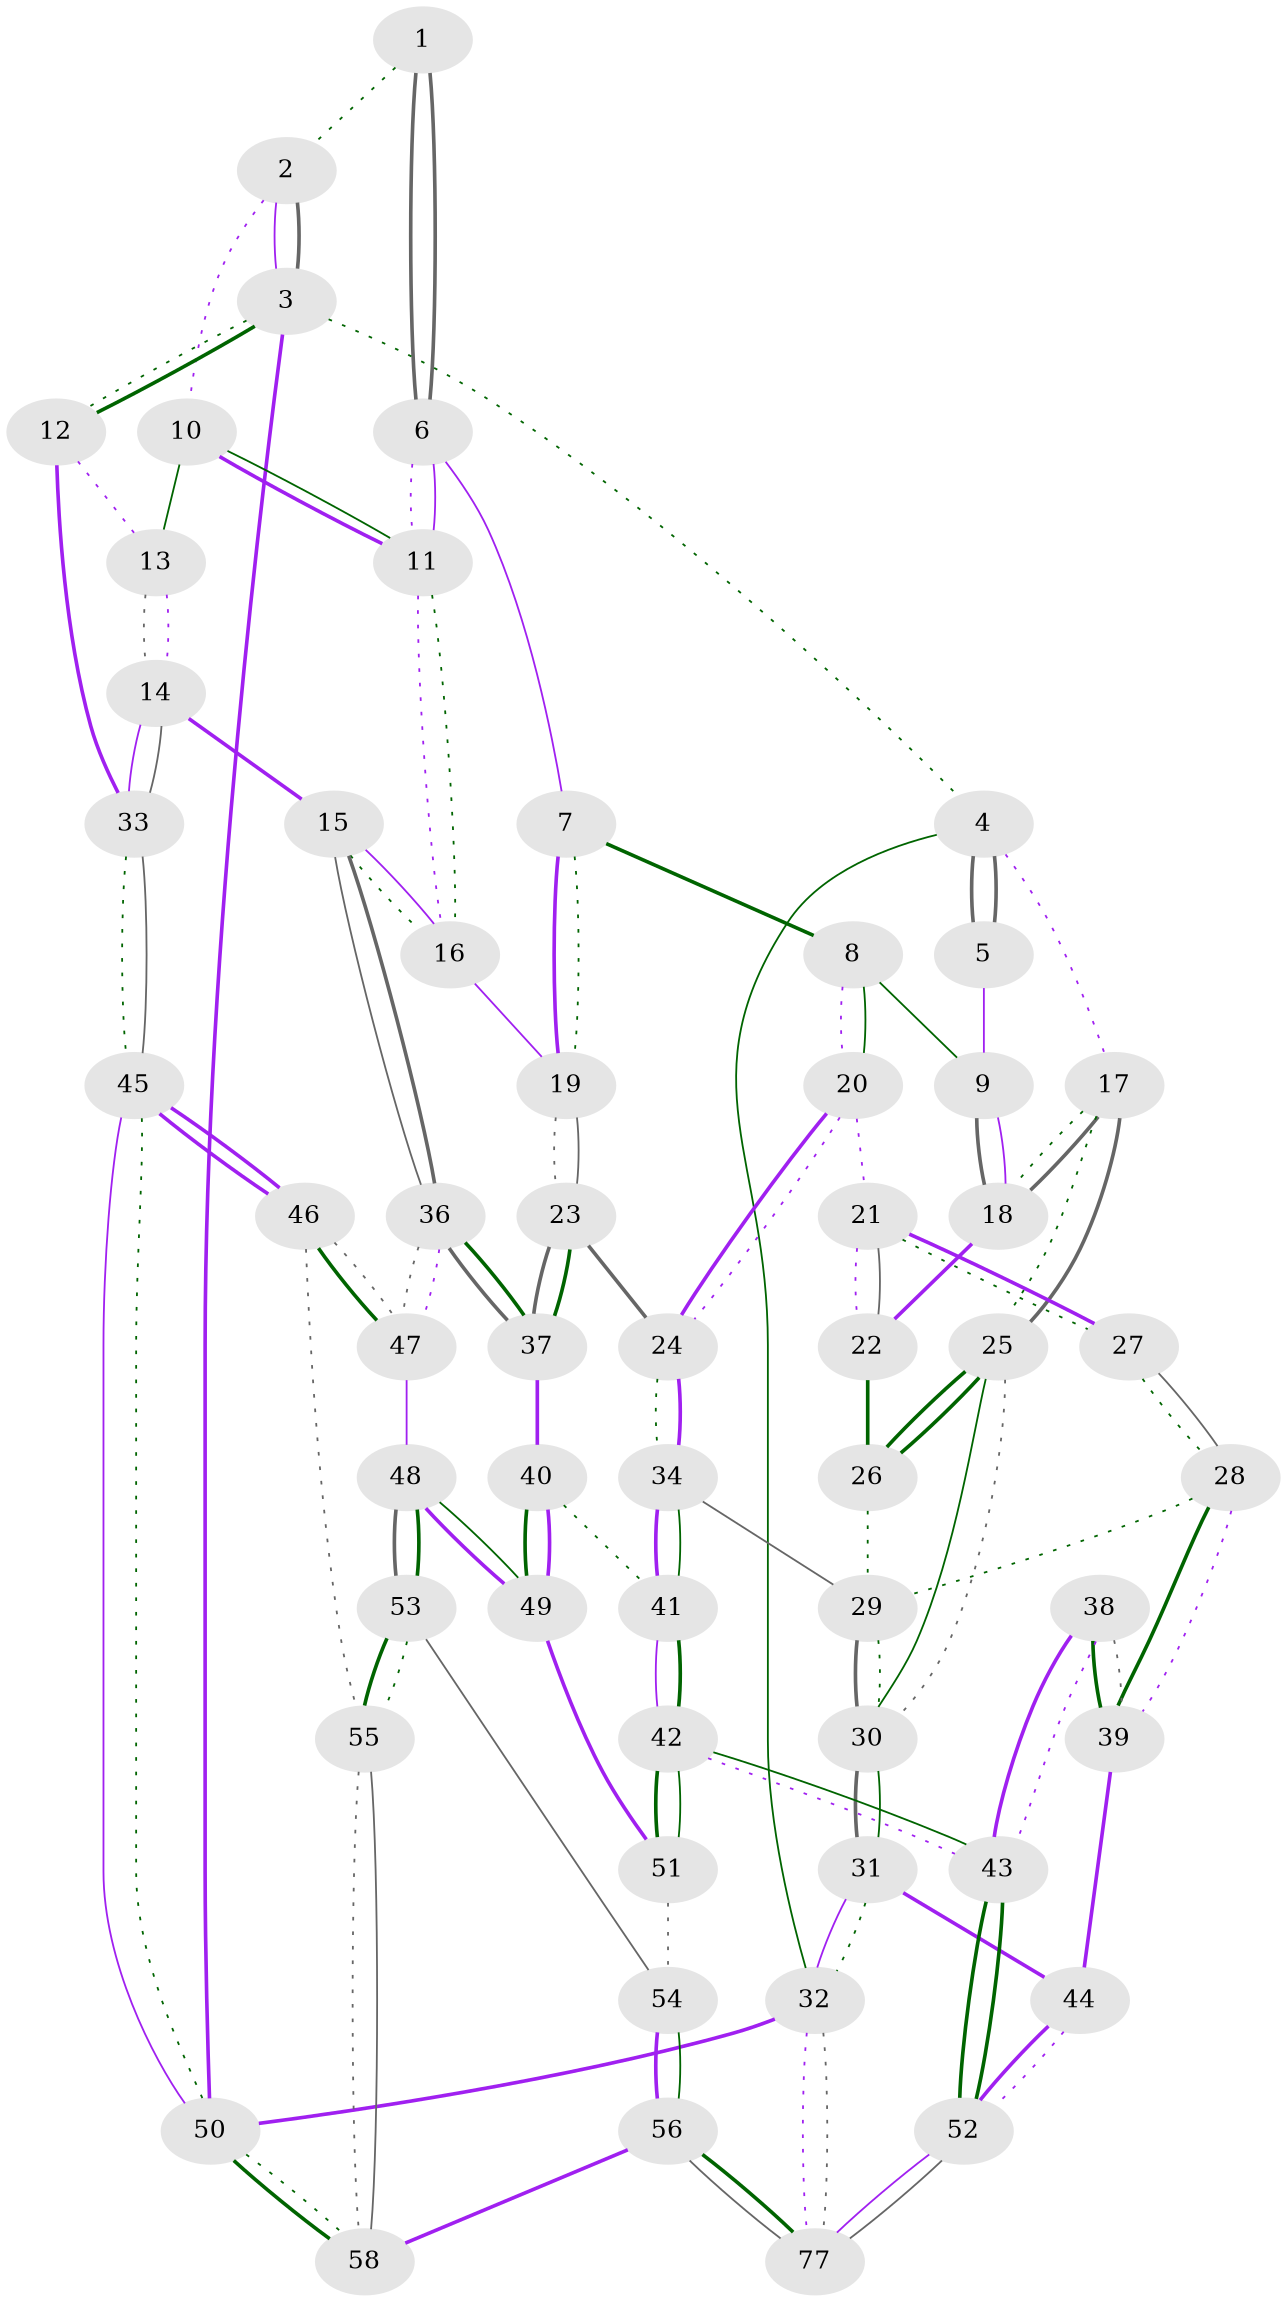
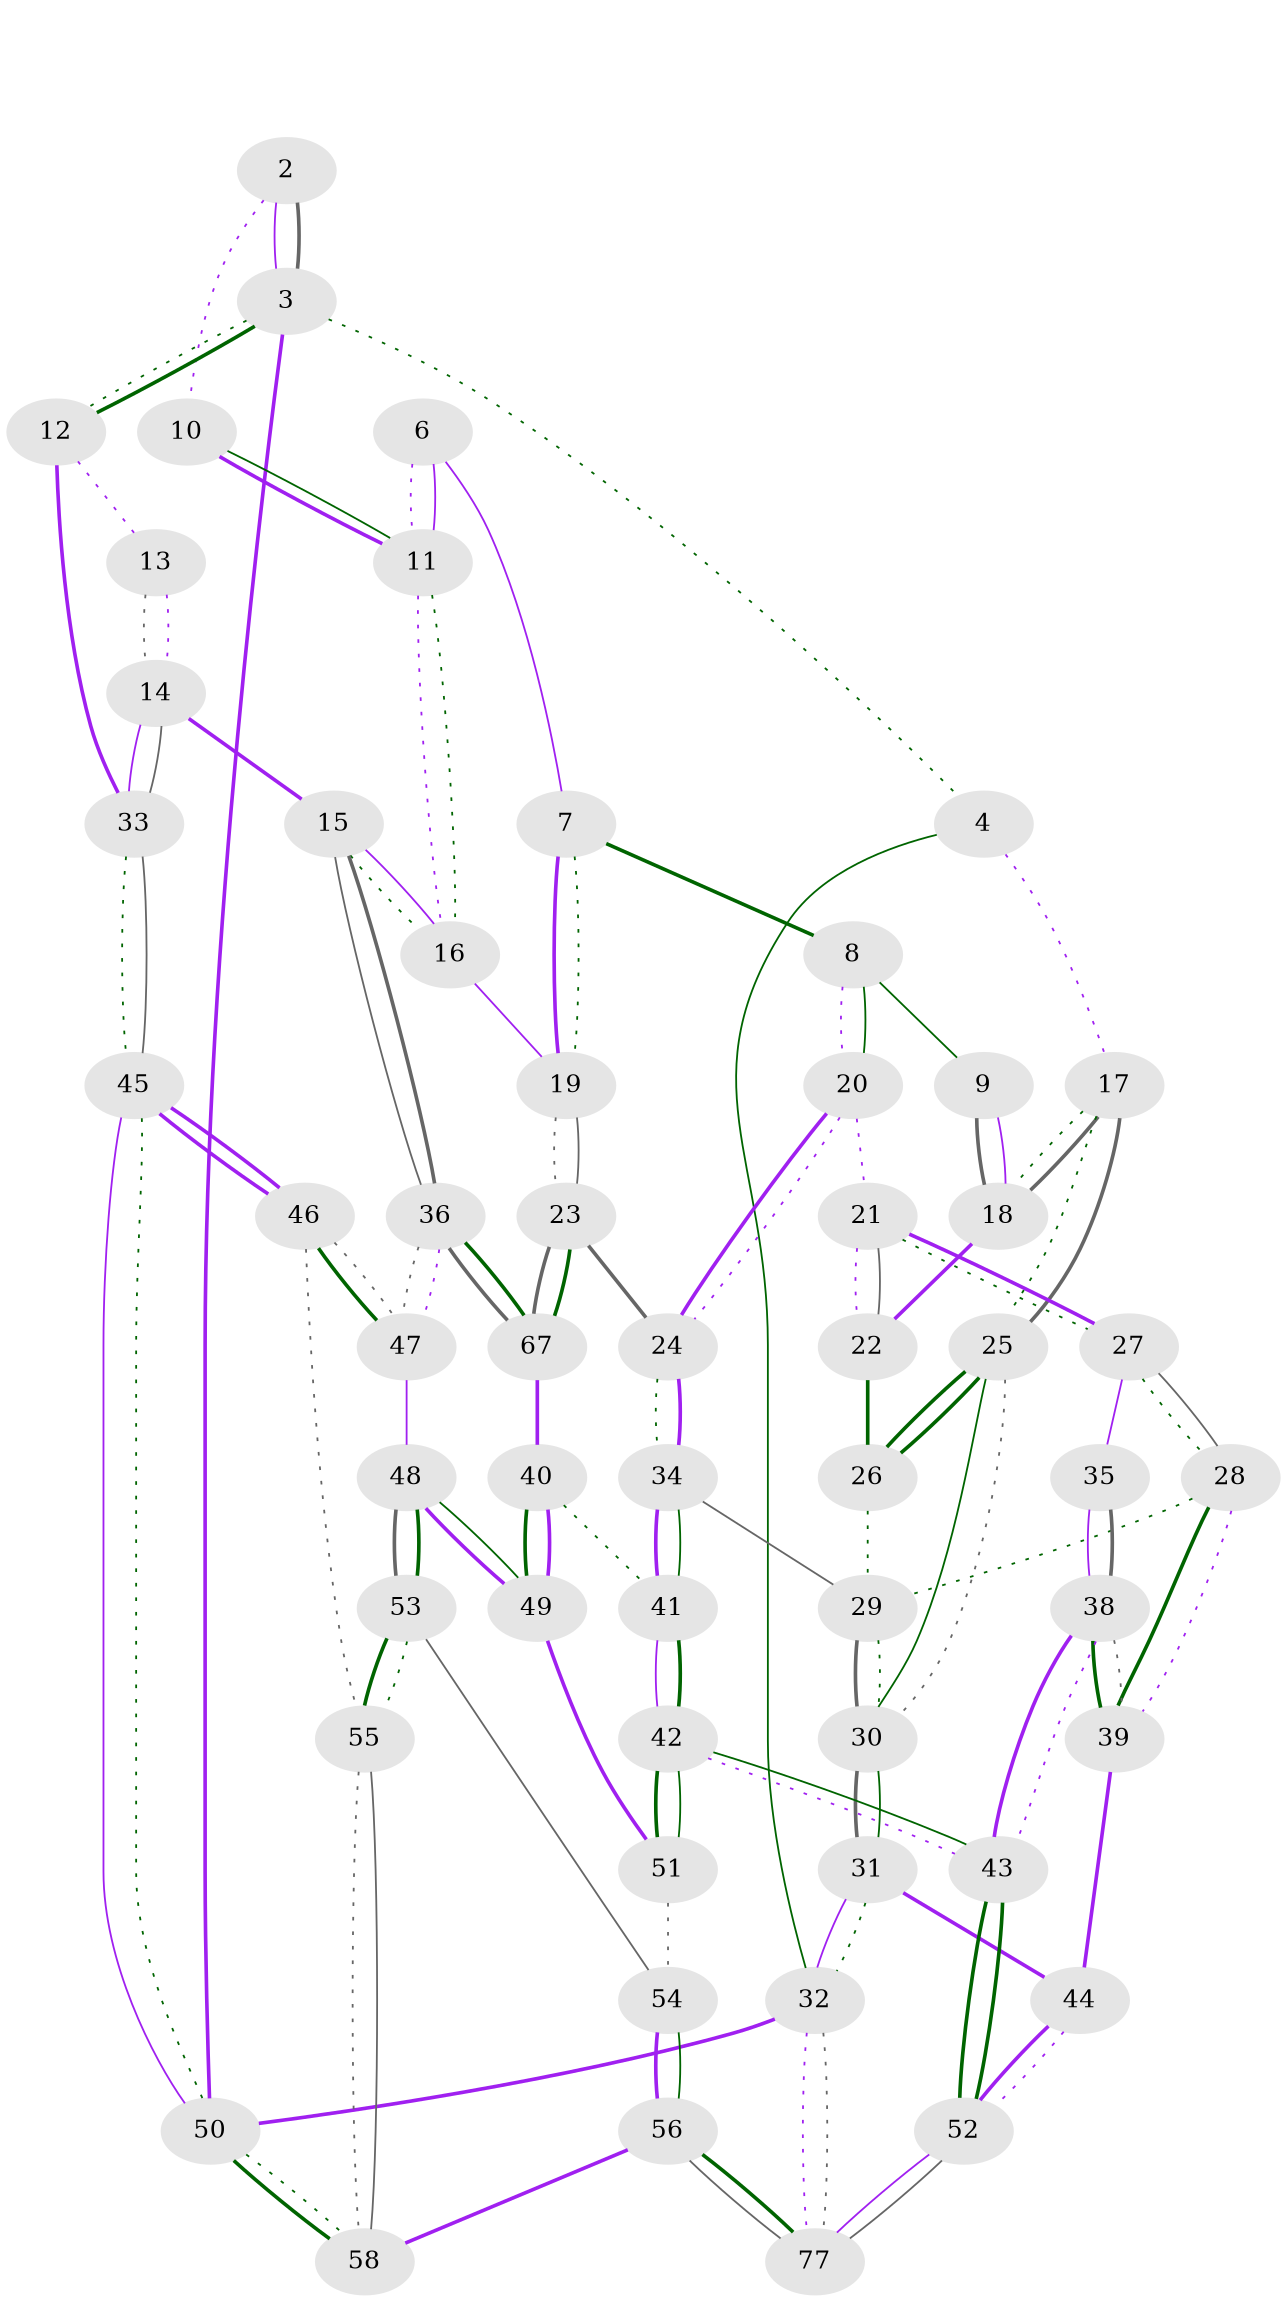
  graph {
    node [color=gray90 style=filled]
    edge [color=purple style=bold]
-   1
    2
    6
    3
    10
    7
    11
    4
    12
    50
    13
-   5
    17
    32
    33
    58
    9
    18
    25
    n20 [label=77]
    8
    19
    16
    20
    23
    21
    24
    22
    14
    45
    15
    36
-   37
+   37 [label=67]
    47
    26
    30
    27
    34
    28
+   35
    29
    40
    41
    31
    39
    38
    44
    52
    46
    42
    43
    48
    49
    51
    54
    55
    53
    56
-   1 -- 2 [color=darkgreen style=dotted]
-   1 -- 6 [color=gray40]
-   1 -- 6 [color=gray40]
    2 -- 3 [style=solid]
    2 -- 3 [color=gray40]
    2 -- 10 [style=dotted]
    6 -- 7 [style=solid]
    6 -- 11 [style=dotted]
    6 -- 11 [style=solid]
    3 -- 4 [color=darkgreen style=dotted]
    3 -- 12 [color=darkgreen style=dotted]
    3 -- 12 [color=darkgreen]
    3 -- 50
    10 -- 11
    10 -- 11 [color=darkgreen style=solid]
-   10 -- 13 [color=darkgreen style=solid]
    7 -- 8 [color=darkgreen]
    7 -- 19
    7 -- 19 [color=darkgreen style=dotted]
    11 -- 16 [style=dotted]
    11 -- 16 [color=darkgreen style=dotted]
-   4 -- 5 [color=gray40]
-   4 -- 5 [color=gray40]
    4 -- 17 [style=dotted]
    4 -- 32 [color=darkgreen style=solid]
    12 -- 13 [style=dotted]
    12 -- 33
    50 -- 58 [color=darkgreen]
    50 -- 58 [color=darkgreen style=dotted]
    13 -- 14 [color=gray40 style=dotted]
    13 -- 14 [style=dotted]
-   5 -- 9 [style=solid]
    17 -- 18 [color=darkgreen style=dotted]
    17 -- 18 [color=gray40]
    17 -- 25 [color=darkgreen style=dotted]
    17 -- 25 [color=gray40]
    32 -- 50
    32 -- n20 [style=dotted]
    32 -- n20 [color=gray40 style=dotted]
    33 -- 45 [color=darkgreen style=dotted]
    33 -- 45 [color=gray40 style=solid]
    9 -- 18 [color=gray40]
    9 -- 18 [style=solid]
    18 -- 22
    25 -- 26 [color=darkgreen]
    25 -- 26 [color=darkgreen]
    25 -- 30 [color=darkgreen style=solid]
    25 -- 30 [color=gray40 style=dotted]
    8 -- 9 [color=darkgreen style=solid]
    8 -- 20 [style=dotted]
    8 -- 20 [color=darkgreen style=solid]
    19 -- 23 [color=gray40 style=dotted]
    19 -- 23 [color=gray40 style=solid]
    16 -- 19 [style=solid]
    20 -- 21 [style=dotted]
    20 -- 24
    20 -- 24 [style=dotted]
    23 -- 24 [color=gray40]
    23 -- 37 [color=gray40]
    23 -- 37 [color=darkgreen]
    21 -- 22 [style=dotted]
    21 -- 22 [color=gray40 style=solid]
    21 -- 27 [color=darkgreen style=dotted]
    21 -- 27
    24 -- 34 [color=darkgreen style=dotted]
    24 -- 34
    22 -- 26 [color=darkgreen]
    14 -- 33 [style=solid]
    14 -- 33 [color=gray40 style=solid]
    14 -- 15
    45 -- 50 [style=solid]
    45 -- 50 [color=darkgreen style=dotted]
    45 -- 46
    45 -- 46
    15 -- 16 [color=darkgreen style=dotted]
    15 -- 16 [style=solid]
    15 -- 36 [color=gray40 style=solid]
    15 -- 36 [color=gray40]
    36 -- 37 [color=gray40]
    36 -- 37 [color=darkgreen]
    36 -- 47 [color=gray40 style=dotted]
    36 -- 47 [style=dotted]
    37 -- 40
    47 -- 48 [style=solid]
    26 -- 29 [color=darkgreen style=dotted]
    30 -- 31 [color=gray40]
    30 -- 31 [color=darkgreen style=solid]
    27 -- 28 [color=darkgreen style=dotted]
    27 -- 28 [color=gray40 style=solid]
+   27 -- 35 [style=solid]
    34 -- 29 [color=gray40 style=solid]
    34 -- 41
    34 -- 41 [color=darkgreen style=solid]
    28 -- 29 [color=darkgreen style=dotted]
    28 -- 39 [color=darkgreen]
    28 -- 39 [style=dotted]
+   35 -- 38 [style=solid]
+   35 -- 38 [color=gray40]
    29 -- 30 [color=gray40]
    29 -- 30 [color=darkgreen style=dotted]
    40 -- 41 [color=darkgreen style=dotted]
    40 -- 49 [color=darkgreen]
    40 -- 49
    41 -- 42 [style=solid]
    41 -- 42 [color=darkgreen]
    31 -- 32 [style=solid]
    31 -- 32 [color=darkgreen style=dotted]
    31 -- 44
    39 -- 44
    38 -- 39 [color=darkgreen]
    38 -- 39 [color=gray40 style=dotted]
    38 -- 43
    38 -- 43 [style=dotted]
    44 -- 52
    44 -- 52 [style=dotted]
    52 -- n20 [style=solid]
    52 -- n20 [color=gray40 style=solid]
    46 -- 47 [color=darkgreen]
    46 -- 47 [color=gray40 style=dotted]
    46 -- 55 [color=gray40 style=dotted]
    42 -- 43 [style=dotted]
    42 -- 43 [color=darkgreen style=solid]
    42 -- 51 [color=darkgreen]
    42 -- 51 [color=darkgreen style=solid]
    43 -- 52 [color=darkgreen]
    43 -- 52 [color=darkgreen]
    48 -- 49
    48 -- 49 [color=darkgreen style=solid]
    48 -- 53 [color=gray40]
    48 -- 53 [color=darkgreen]
    49 -- 51
    51 -- 54 [color=gray40 style=dotted]
    54 -- 56
    54 -- 56 [color=darkgreen style=solid]
    55 -- 58 [color=gray40 style=dotted]
    55 -- 58 [color=gray40 style=solid]
    53 -- 54 [color=gray40 style=solid]
    53 -- 55 [color=darkgreen]
    53 -- 55 [color=darkgreen style=dotted]
    56 -- 58
    56 -- n20 [color=gray40 style=solid]
    56 -- n20 [color=darkgreen]
  }
